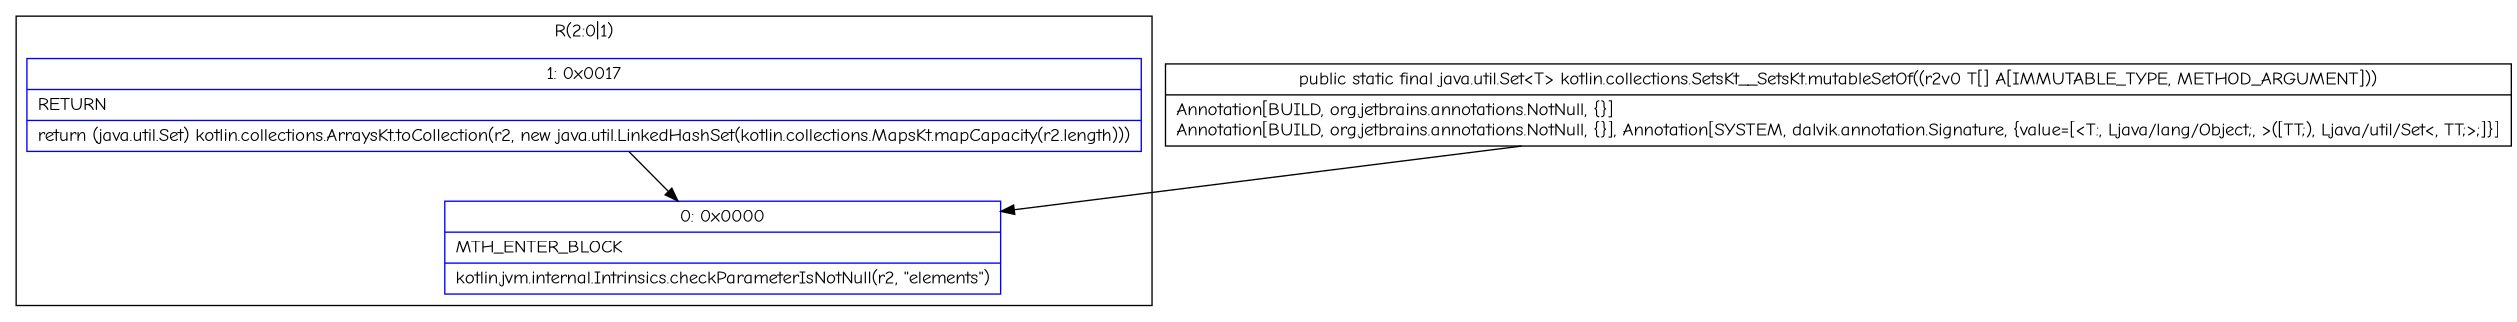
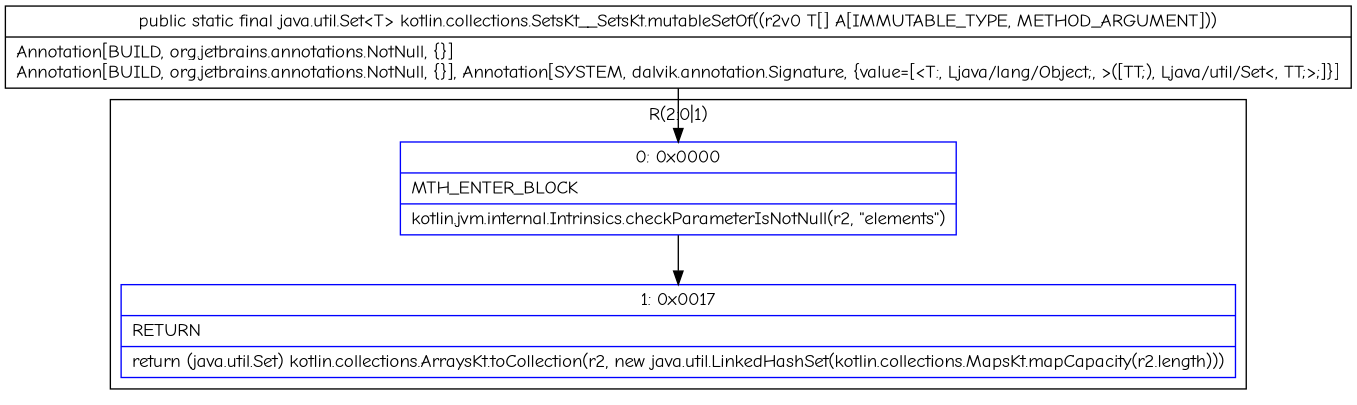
  digraph {
    fontname="Comic Neue"
    node [color=blue shape=record fontname="Comic Neue"]
    edge [fontname="Comic Neue"]
    n1 [label="{0\:\ 0x0000|MTH_ENTER_BLOCK\l|kotlin.jvm.internal.Intrinsics.checkParameterIsNotNull(r2, \"elements\")\l}"]
    n2 [label="{1\:\ 0x0017|RETURN\l|return (java.util.Set) kotlin.collections.ArraysKt.toCollection(r2, new java.util.LinkedHashSet(kotlin.collections.MapsKt.mapCapacity(r2.length)))\l}"]
    n3 [label="{public static final java.util.Set\<T\> kotlin.collections.SetsKt__SetsKt.mutableSetOf((r2v0 T[] A[IMMUTABLE_TYPE, METHOD_ARGUMENT]))  | Annotation[BUILD, org.jetbrains.annotations.NotNull, \{\}]\lAnnotation[BUILD, org.jetbrains.annotations.NotNull, \{\}], Annotation[SYSTEM, dalvik.annotation.Signature, \{value=[\<T:, Ljava\/lang\/Object;, \>([TT;), Ljava\/util\/Set\<, TT;\>;]\}]\l}" color=""]
    subgraph cluster_1 {
      label="R(2:0|1)"
      n1
      n2
    }
-   n2 -> n1
+   n1 -> n2
    n3 -> n1
  }
